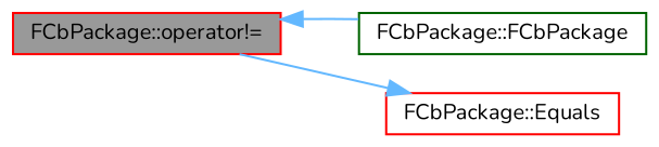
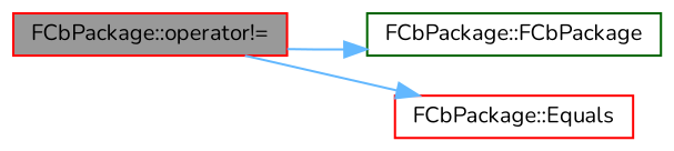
  digraph {
    fontname=Nunito
    rankdir=LR
    node [color=red fillcolor=white fontname=Nunito fontsize=10 shape=box style=filled]
    edge [color=steelblue1 fontname=Nunito fontsize=10 labelfontname=Helvetica labelfontsize=10 style=solid]
    n1 [fillcolor=grey60 fontcolor=black height=0.2 label="FCbPackage::operator!=" width=0.4]
    n2 [color=darkgreen height=0.2 label="FCbPackage::FCbPackage" width=0.4]
    n3 [height=0.2 label="FCbPackage::Equals" width=0.4]
-   n2 -> n1
+   n1 -> n2
    n1 -> n3
  }
